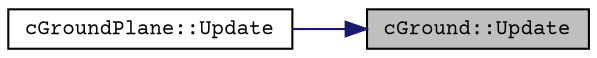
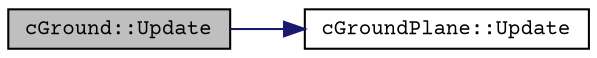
  digraph {
    rankdir=RL
    fontname="Courier Prime"
    node [color=black fontname="Courier Prime" fontsize=10 shape=record style=filled]
    n1 [fillcolor=grey75 fontcolor=black height=0.2 label="cGround::Update" width=0.4]
    n2 [fillcolor=white height=0.2 label="cGroundPlane::Update" width=0.4]
-   n1 -> n2 [color=midnightblue dir=back fontname="Courier Prime" fontsize=10 labelfontname=Helvetica labelfontsize=10 style=solid]
+   n2 -> n1 [color=midnightblue dir=back fontname="Courier Prime" fontsize=10 labelfontname=Helvetica labelfontsize=10 style=solid]
  }
